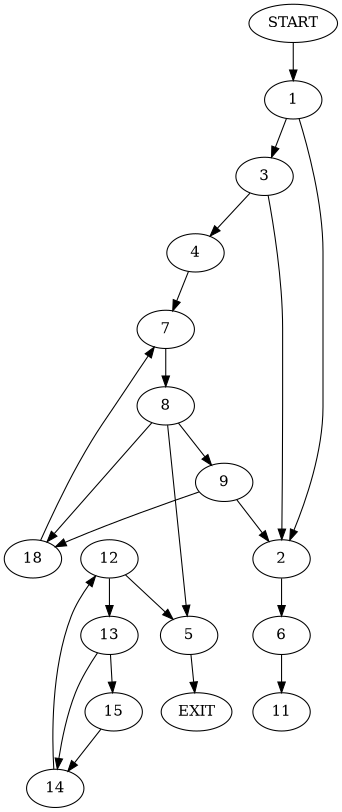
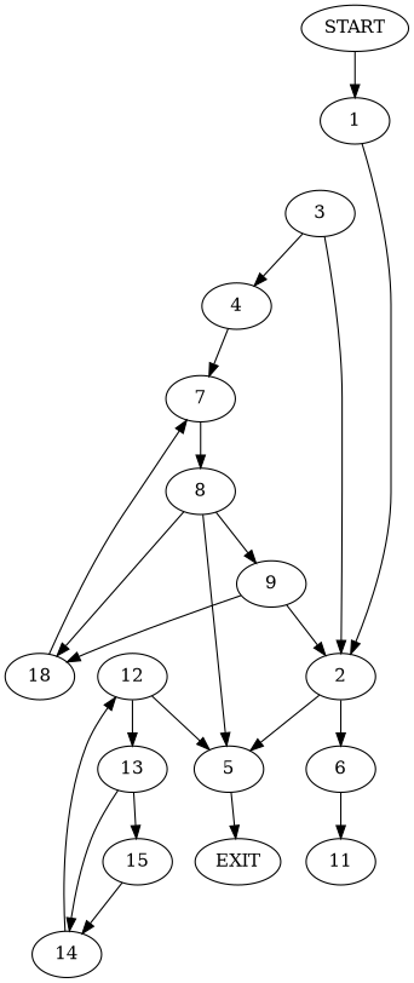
  digraph {
    n1 [label=START]
    1
    2
    3
    n5 [label=EXIT]
    5
    6
    4
    11
    7
    8
    9
    n13 [label=18]
    12
    13
    14
    15
    n1 -> 1
    1 -> 2
-   1 -> 3
+   2 -> 5
    2 -> 6
    3 -> 2
    3 -> 4
    5 -> n5
    6 -> 11
    4 -> 7
    7 -> 8
    8 -> 5
    8 -> 9
    8 -> n13
    9 -> 2
    9 -> n13
    n13 -> 7
    12 -> 5
    12 -> 13
    13 -> 14
    13 -> 15
    14 -> 12
    15 -> 14
  }
